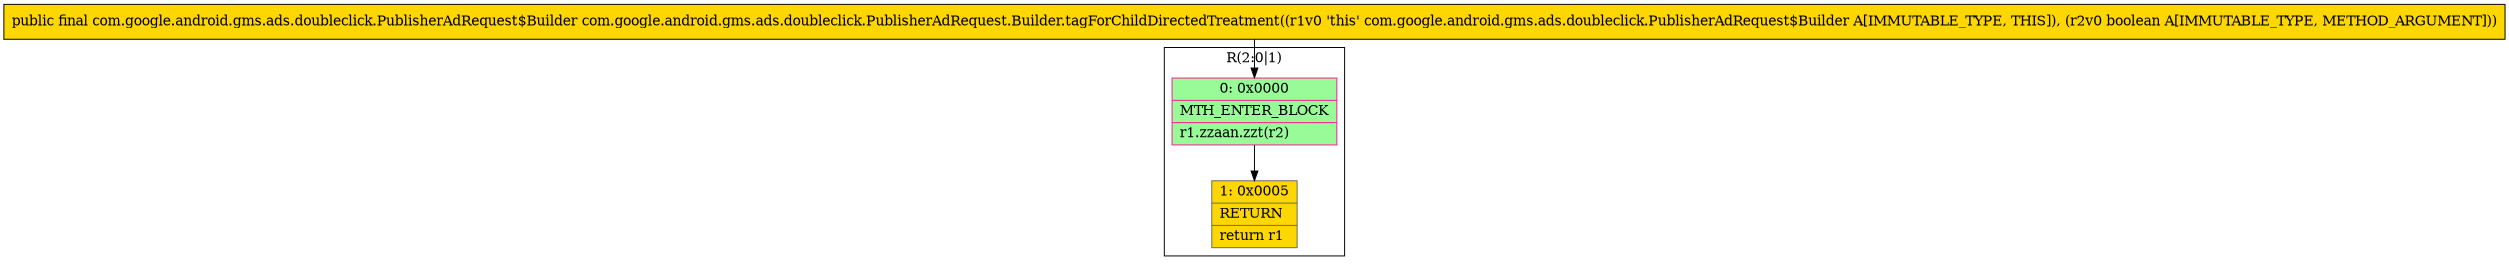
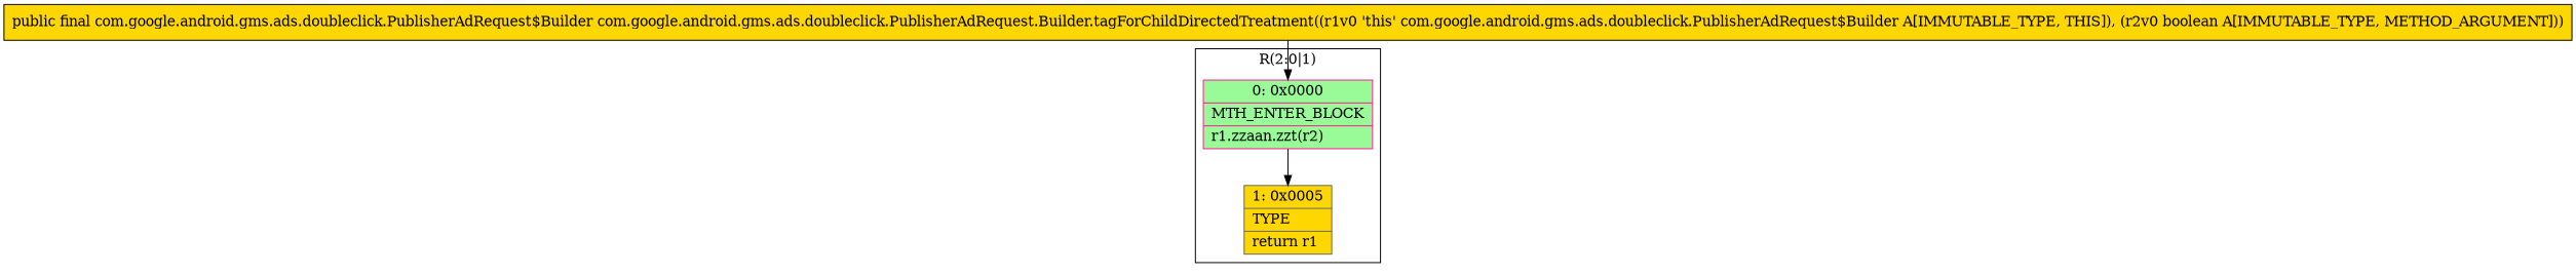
  digraph {
    node [shape=record style=filled fillcolor=gold]
    n1 [color=deeppink label="{0\:\ 0x0000|MTH_ENTER_BLOCK\l|r1.zzaan.zzt(r2)\l}" fillcolor=palegreen]
-   n2 [color=gray40 label="{1\:\ 0x0005|RETURN\l|return r1\l}"]
+   n2 [color=gray40 label="{1\:\ 0x0005|TYPE\l|return r1\l}"]
    n3 [label="{public final com.google.android.gms.ads.doubleclick.PublisherAdRequest$Builder com.google.android.gms.ads.doubleclick.PublisherAdRequest.Builder.tagForChildDirectedTreatment((r1v0 'this' com.google.android.gms.ads.doubleclick.PublisherAdRequest$Builder A[IMMUTABLE_TYPE, THIS]), (r2v0 boolean A[IMMUTABLE_TYPE, METHOD_ARGUMENT])) }" color=black]
    subgraph cluster_1 {
      label="R(2:0|1)"
      n1
      n2
    }
    n1 -> n2
    n3 -> n1
  }
